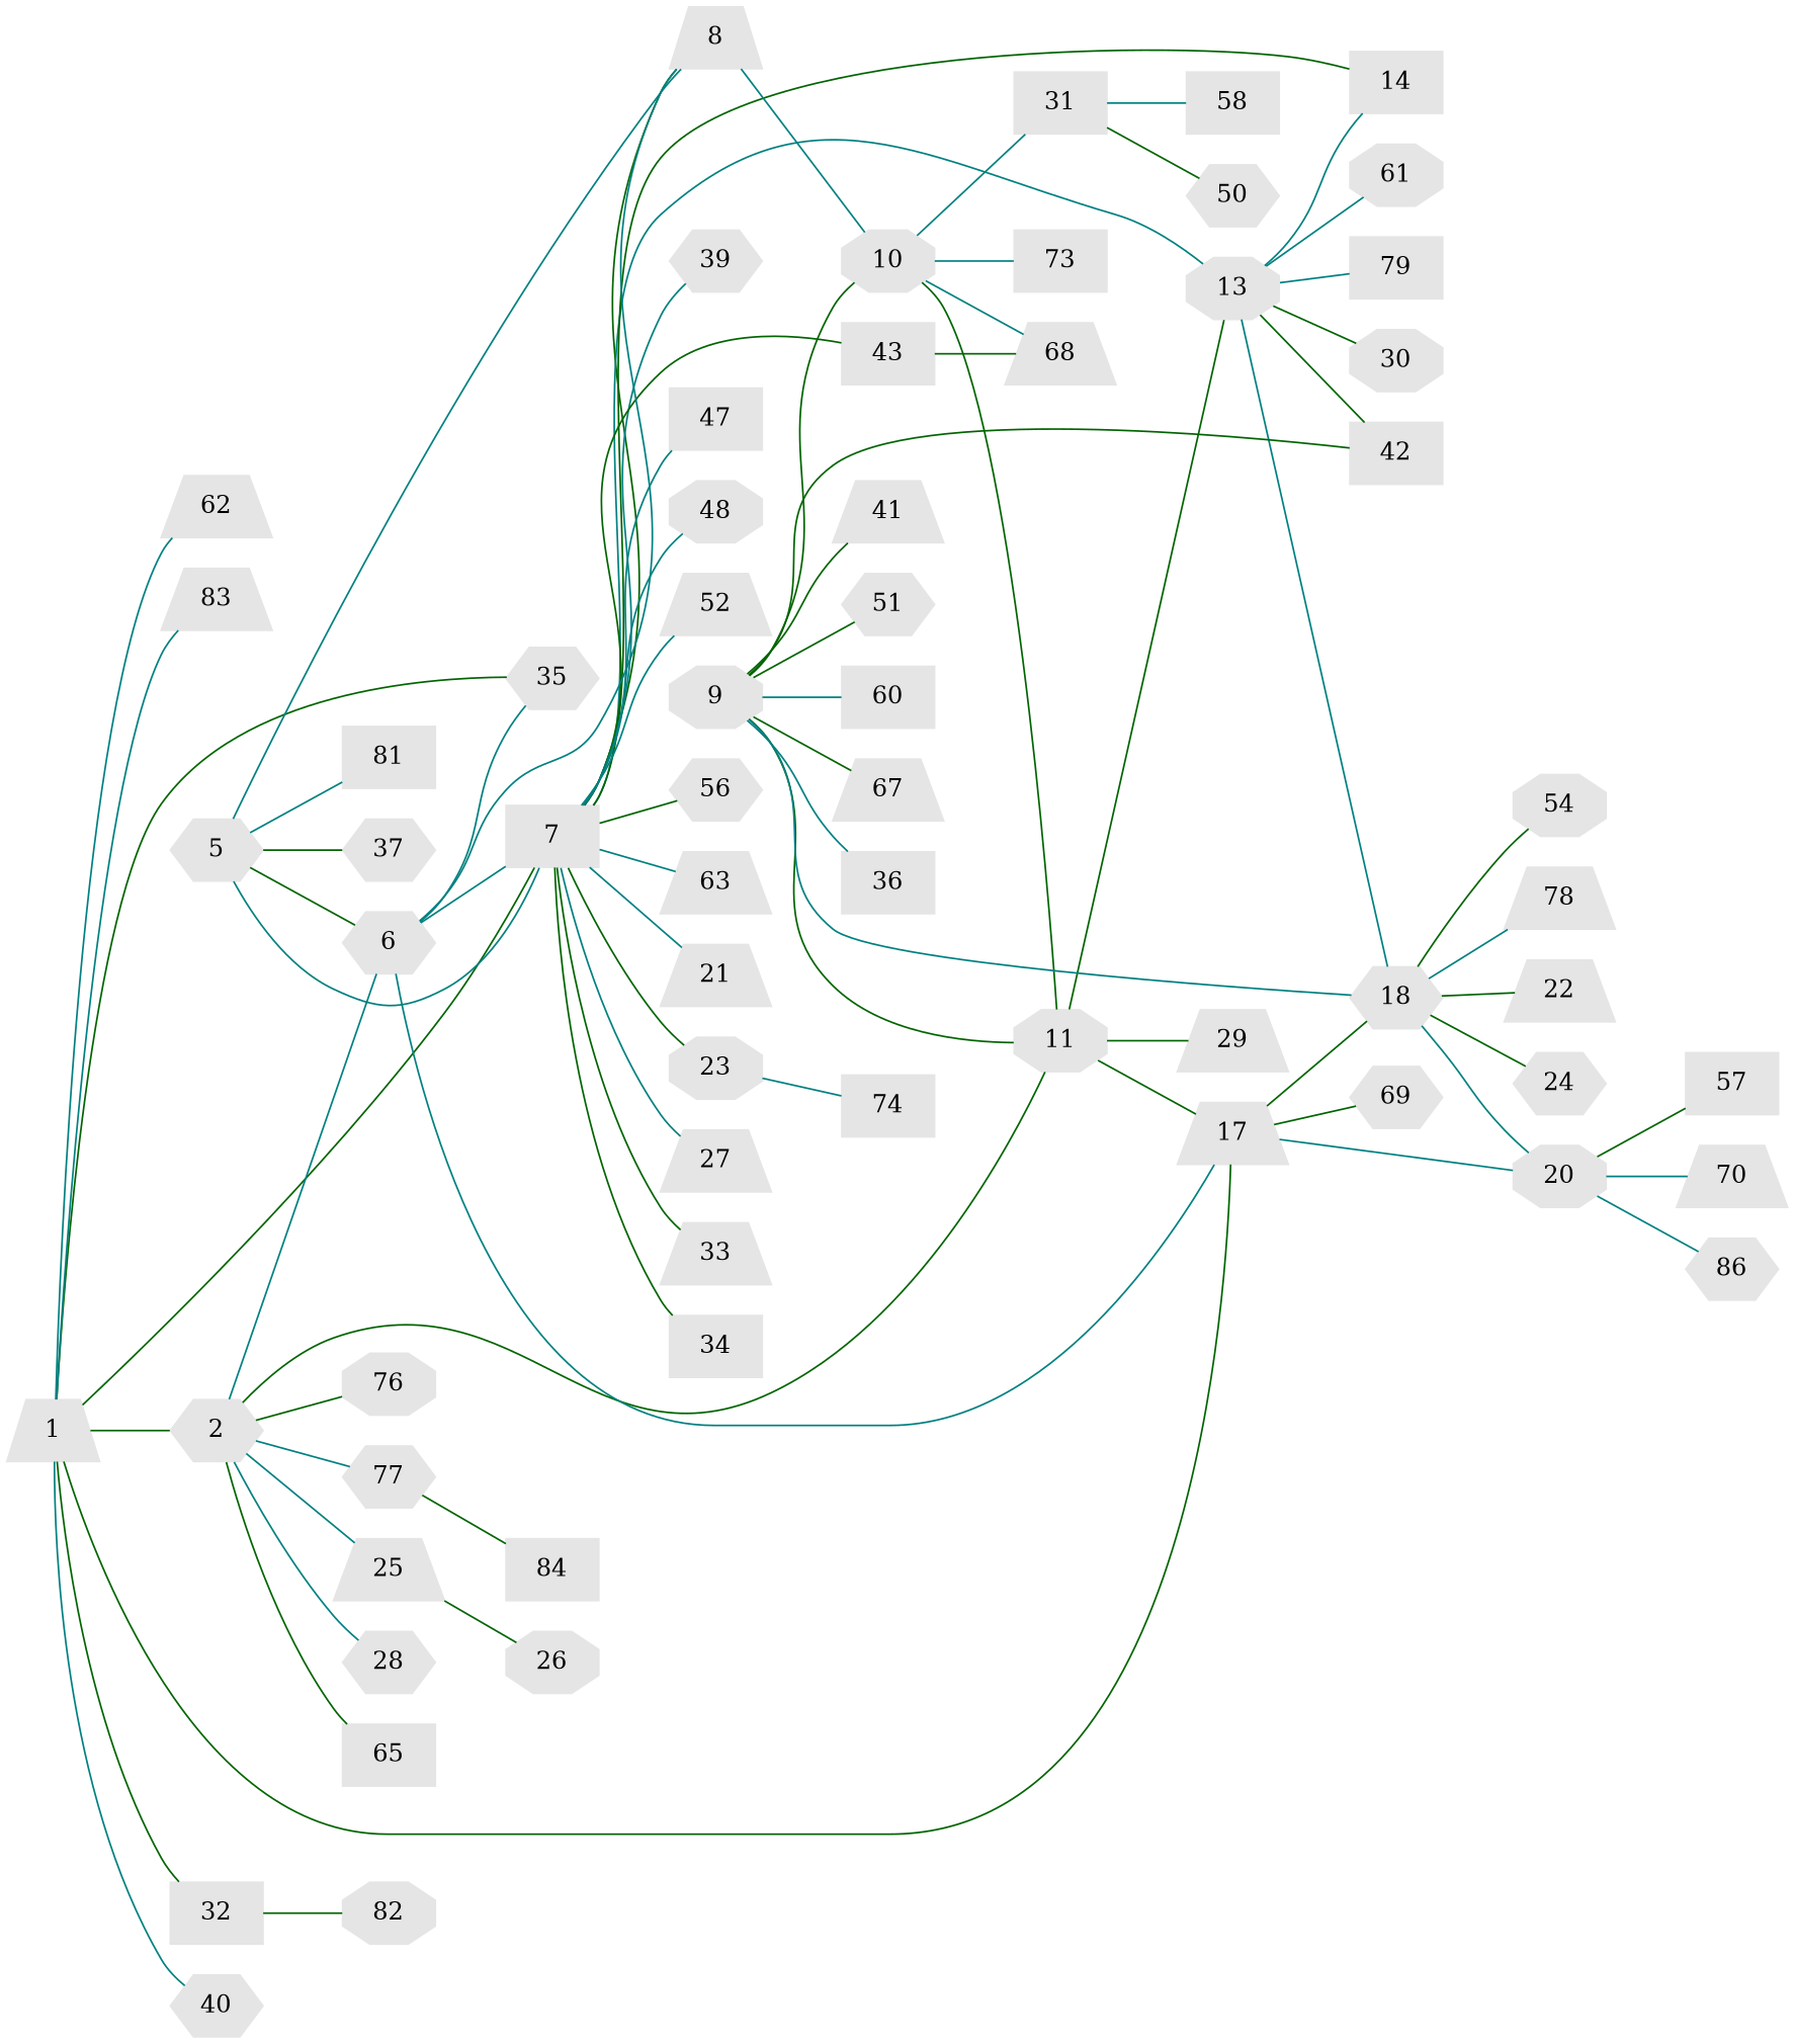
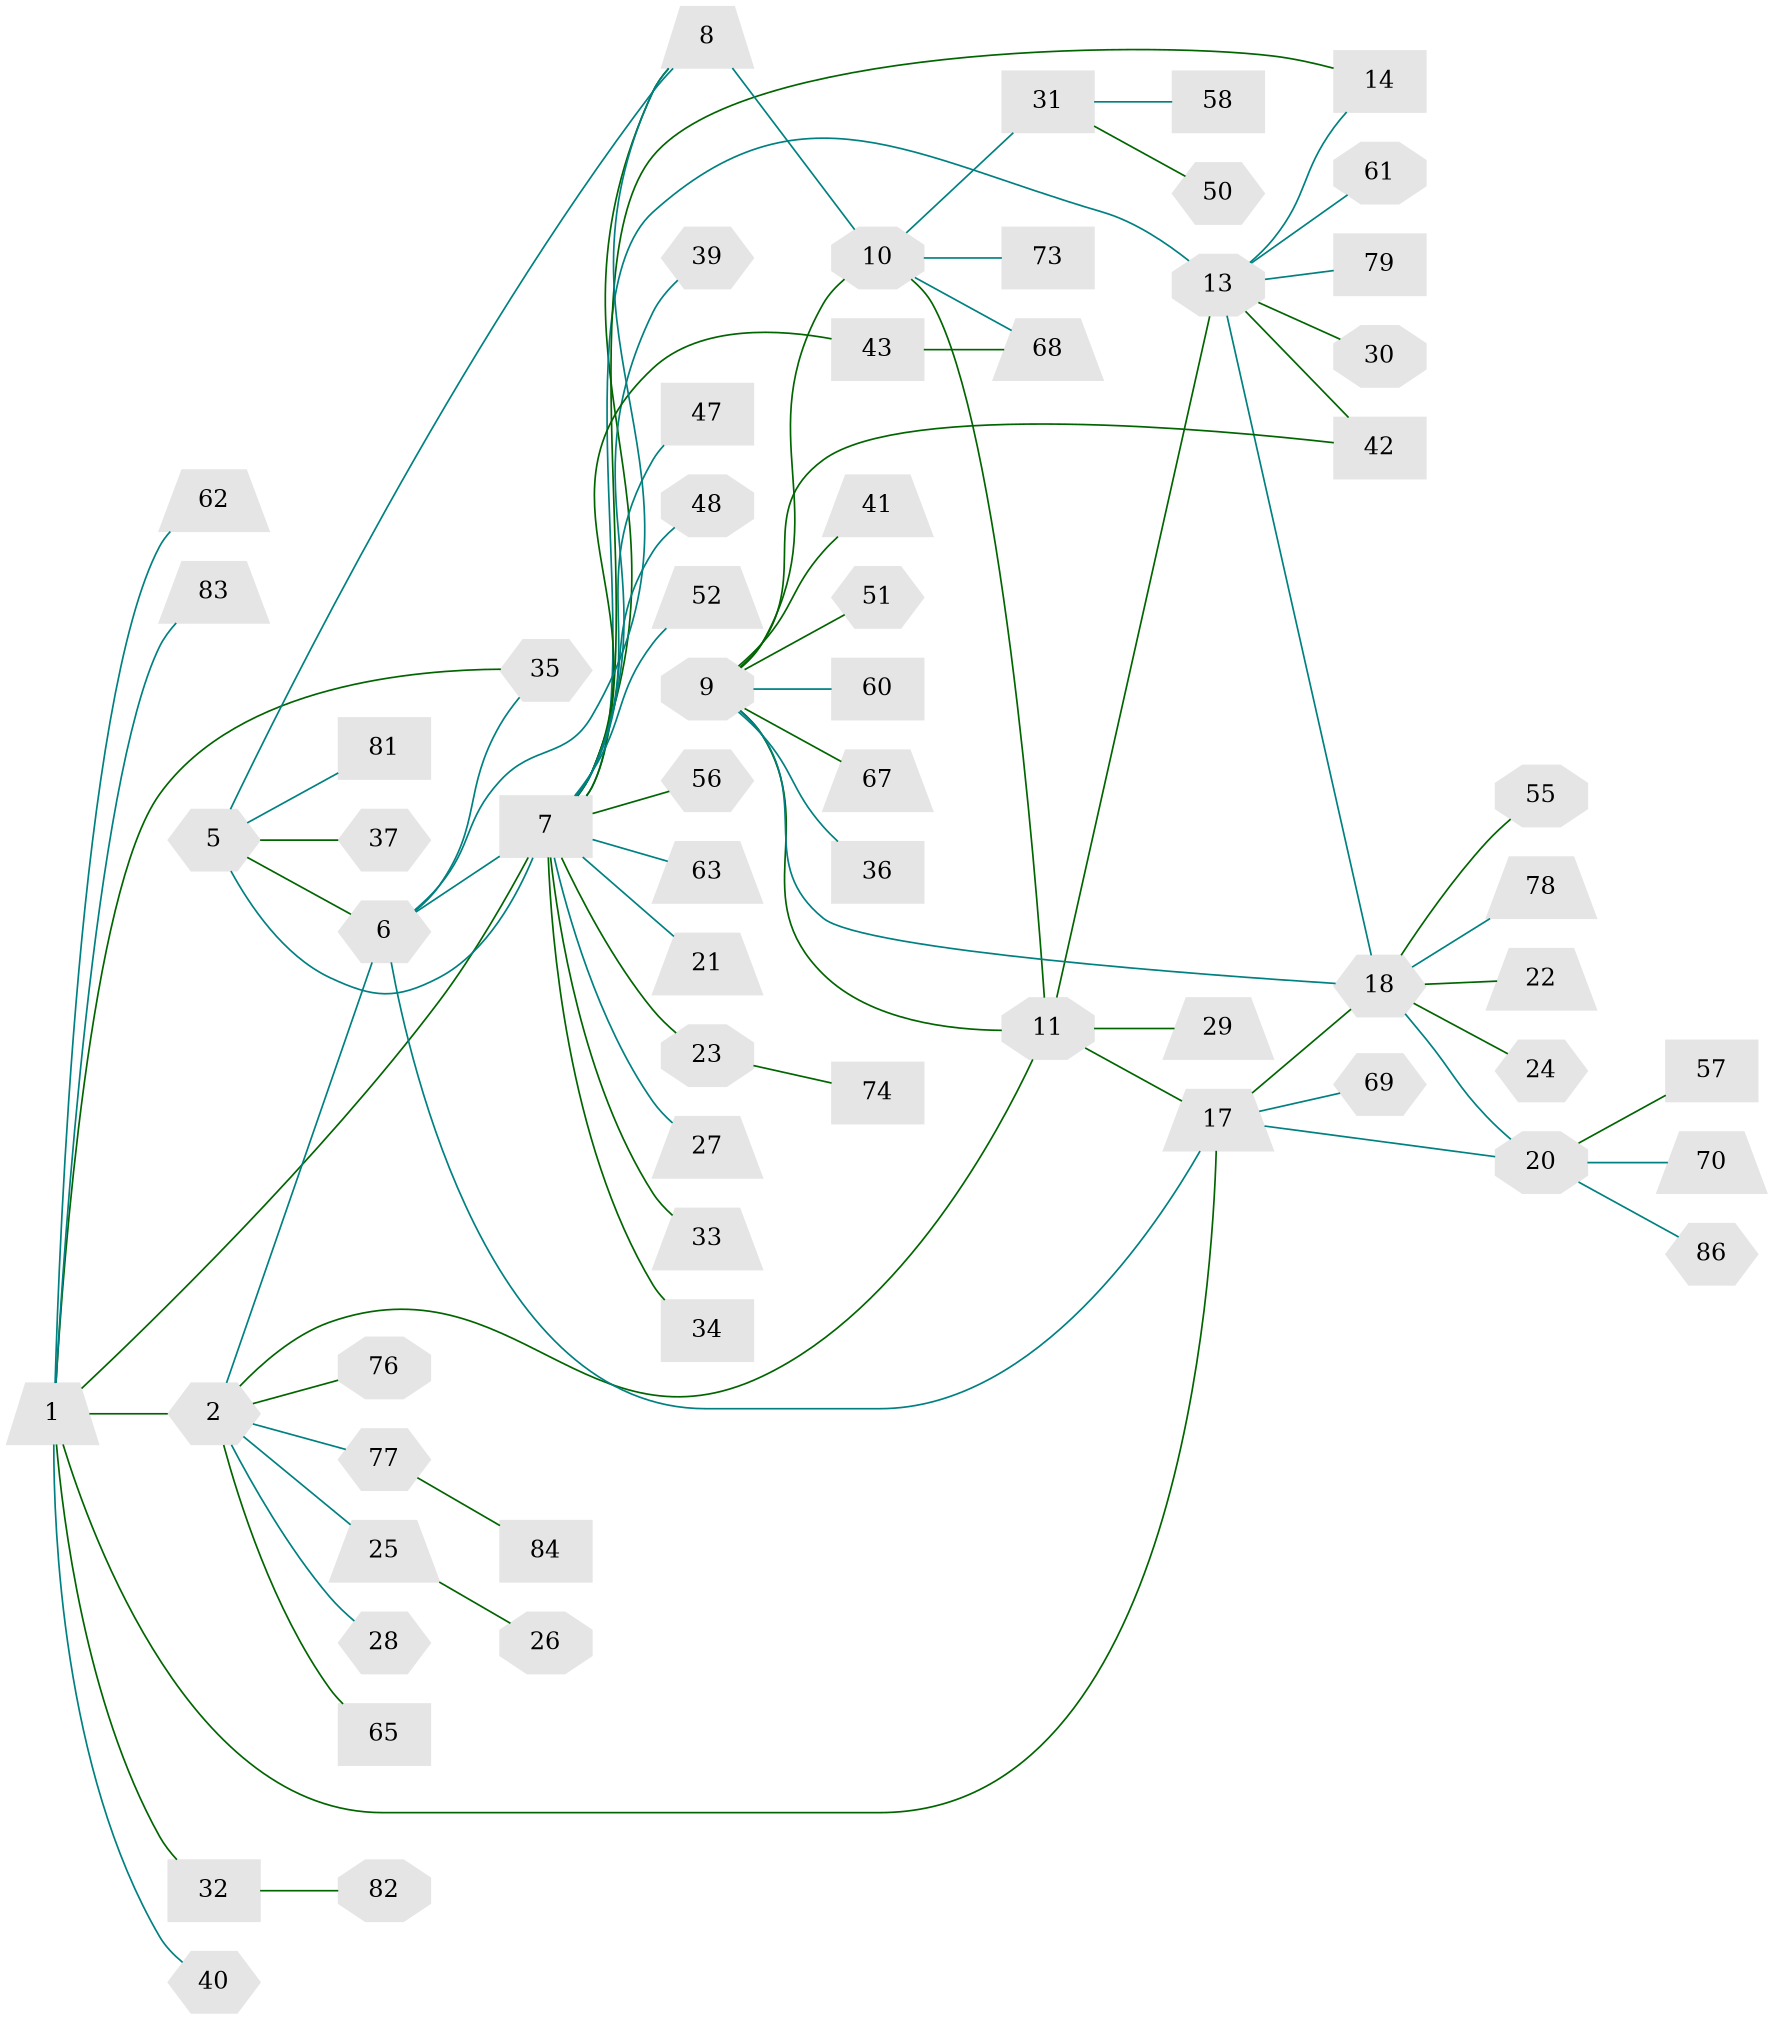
  graph {
    rankdir=LR
    node [color=gray90 shape=trapezium style=filled]
    edge [color=darkgreen]
    1 [super="+4"]
    2 [shape=hexagon super="+3"]
    7 [shape=box super="+16"]
    17 [super="+55"]
    32 [shape=box super="+64"]
    35 [shape=hexagon]
    40 [shape=hexagon]
    62 [super="+66"]
    83
    6 [shape=hexagon super="+53"]
    11 [shape=octagon super="+71"]
    25
    28 [shape=hexagon]
    65 [shape=box]
    76 [shape=octagon]
    77 [shape=hexagon]
    8 [super="+46"]
    13 [shape=octagon super="+15"]
    14 [shape=box]
    21
    23 [shape=octagon super="+38"]
    27
    33
    34 [shape=box super="+85"]
    39 [shape=hexagon]
    43 [shape=box super="+75"]
    47 [shape=box]
    48 [shape=octagon]
    52
    56 [shape=hexagon super="+72"]
    63
    18 [shape=hexagon super="+19"]
    20 [shape=octagon super="+44"]
    69 [shape=hexagon]
    82 [shape=octagon]
    29
    26 [shape=octagon super="+58"]
    84 [shape=box]
    5 [shape=hexagon super="+80"]
    37 [shape=hexagon]
    81 [shape=box]
    10 [shape=octagon super="+49"]
    42 [shape=box super="+87"]
    30 [shape=octagon]
    61 [shape=octagon]
    79 [shape=box]
    74 [shape=box]
    68
    31 [shape=box super="+45"]
    73 [shape=box]
    9 [shape=octagon super="+12"]
    36 [shape=box]
    41
    51 [shape=hexagon]
    60 [shape=box]
    67
    22
    24 [shape=hexagon]
-   54 [shape=octagon]
+   54 [shape=octagon label=55]
    78
    50 [shape=hexagon]
    n62 [label=58 shape=box]
    57 [shape=box]
    70
    86 [shape=hexagon]
    1 -- 2 [weight=4]
    1 -- 7
    1 -- 17
    1 -- 32
    1 -- 35
    1 -- 40 [color=teal]
    1 -- 62 [color=teal]
    1 -- 83 [color=teal]
    2 -- 6 [color=teal]
    2 -- 11
    2 -- 25 [color=teal]
    2 -- 28 [color=teal]
    2 -- 65
    2 -- 76
    2 -- 77 [color=teal]
    7 -- 8
    7 -- 13 [color=teal weight=2]
    7 -- 14
    7 -- 21 [color=teal]
    7 -- 23
    7 -- 27 [color=teal]
    7 -- 33
    7 -- 34
    7 -- 39 [color=teal]
    7 -- 43
    7 -- 47 [color=teal]
    7 -- 48 [color=teal]
    7 -- 52 [color=teal]
    7 -- 56
    7 -- 63 [color=teal]
    17 -- 18 [weight=2]
    17 -- 20 [color=teal]
-   17 -- 69
+   17 -- 69 [color=teal]
    32 -- 82
    6 -- 7 [color=teal]
    6 -- 17 [color=teal]
    6 -- 35 [color=teal]
    6 -- 8 [color=teal]
    11 -- 17
    11 -- 13
    11 -- 29
    25 -- 26
    77 -- 84
    8 -- 10 [color=teal]
    13 -- 14 [color=teal weight=2]
    13 -- 18 [color=teal]
    13 -- 42
    13 -- 30
    13 -- 61 [color=teal]
    13 -- 79 [color=teal]
-   23 -- 74 [color=teal]
+   23 -- 74
    43 -- 68
    18 -- 20 [color=teal weight=2]
    18 -- 22
    18 -- 24
    18 -- 54
    18 -- 78 [color=teal]
    20 -- 57
    20 -- 70 [color=teal]
    20 -- 86 [color=teal]
    5 -- 7 [color=teal]
    5 -- 6
    5 -- 8 [color=teal]
    5 -- 37
    5 -- 81 [color=teal]
    10 -- 11
    10 -- 68 [color=teal]
    10 -- 31 [color=teal]
    10 -- 73 [color=teal]
    31 -- 50
    31 -- n62 [color=teal]
    9 -- 11 [weight=2]
    9 -- 18 [color=teal]
    9 -- 10 [weight=2]
    9 -- 42
    9 -- 36 [color=teal]
    9 -- 41
    9 -- 51
    9 -- 60 [color=teal]
    9 -- 67
  }
